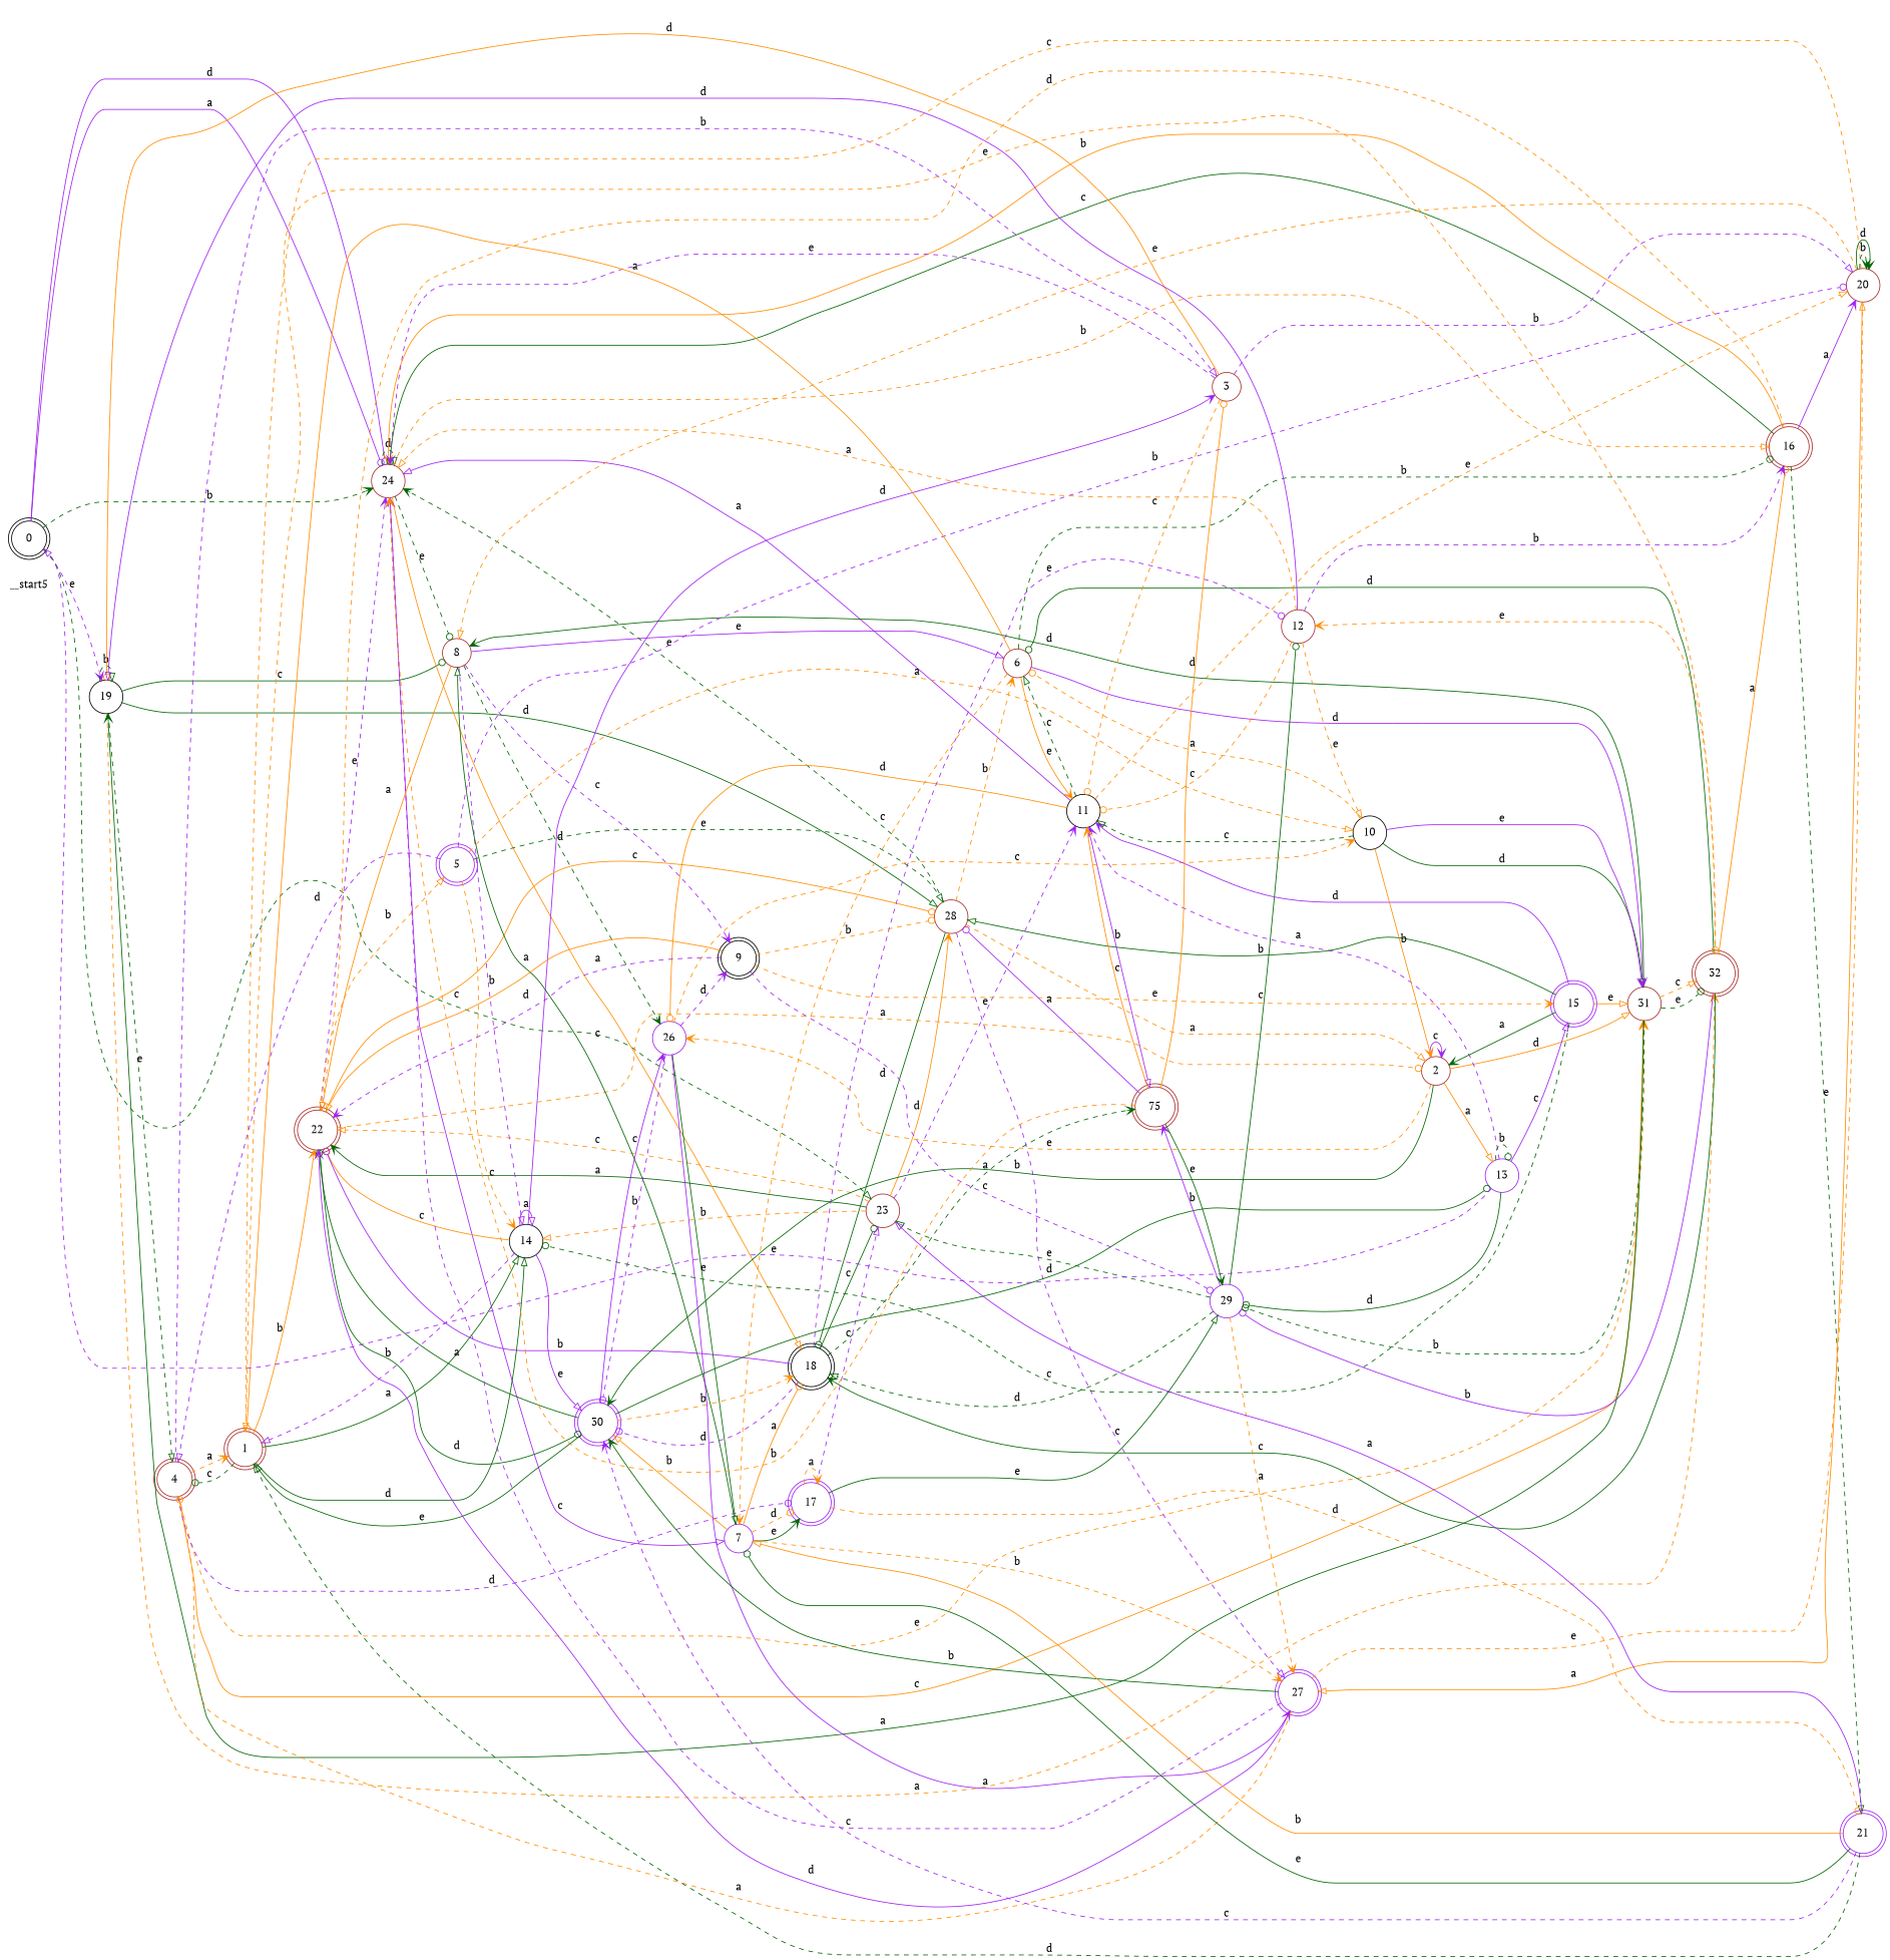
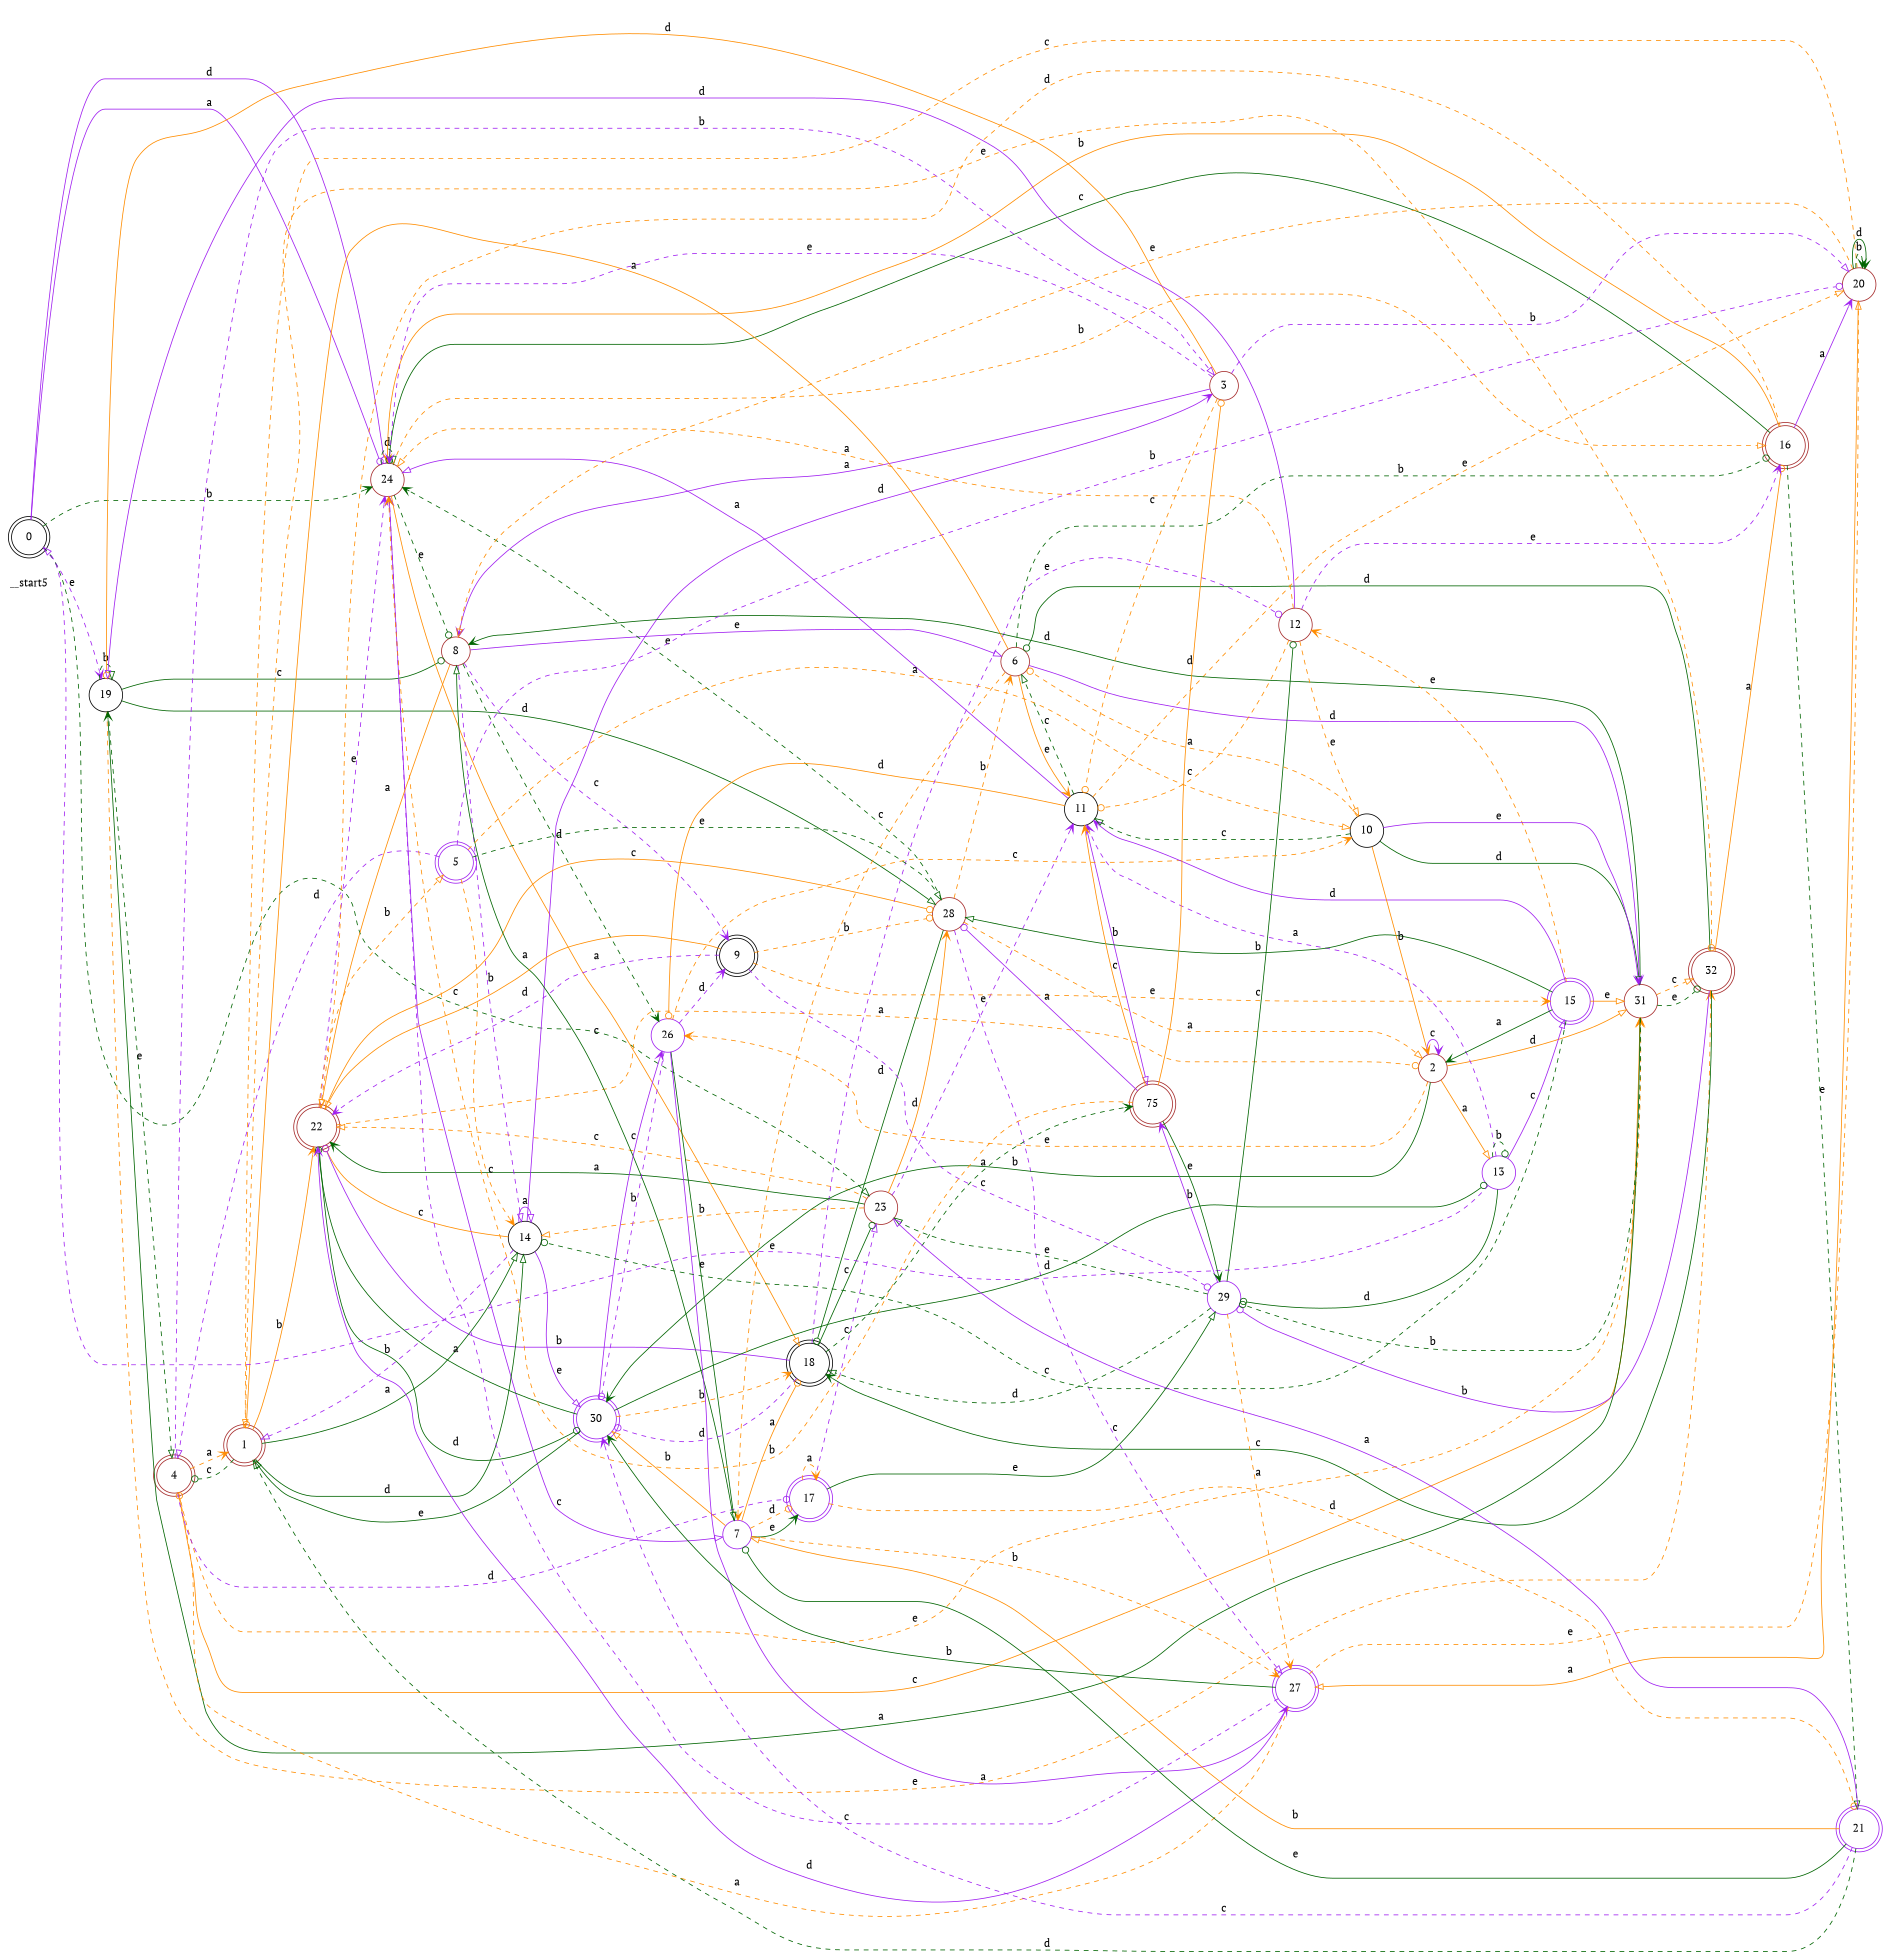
  digraph {
    fontname="PT Serif"
    rankdir=LR
    node [color=brown fontname="PT Serif" shape=circle fillcolor=white style=filled]
    edge [arrowhead=onormal color=darkorange fontname="PT Serif" style=dashed]
    n1 [color=purple label=__start5 shape=none fillcolor="" style=""]
    n2 [color=black label=0 shape=doublecircle style="rounded,filled"]
    n3 [color=black label=19]
    n4 [label=23]
    n5 [label=24]
    n6 [label=4 shape=doublecircle style="rounded,filled"]
    n7 [label=32 shape=doublecircle style="rounded,filled"]
    n8 [label=8]
    n9 [label=28]
    n10 [color=black label=14]
    n11 [label=22 shape=doublecircle style="rounded,filled"]
    n12 [color=black label=11]
    n13 [color=purple label=7]
    n14 [label=16 shape=doublecircle style="rounded,filled"]
    n15 [color=black label=18 shape=doublecircle style="rounded,filled"]
    n16 [label=1 shape=doublecircle style="rounded,filled"]
    n17 [label=31]
    n18 [label=3]
    n19 [color=purple label=17 shape=doublecircle style="rounded,filled"]
    n20 [color=purple label=30 shape=doublecircle style="rounded,filled"]
    n21 [label=2]
    n22 [color=purple label=5 shape=doublecircle style="rounded,filled"]
    n23 [label=6]
    n24 [color=purple label=29]
    n25 [label=12]
    n26 [color=purple label=13]
    n27 [color=purple label=26]
    n28 [color=purple label=15 shape=doublecircle style="rounded,filled"]
    n29 [color=black label=10]
    n30 [color=purple label=27 shape=doublecircle style="rounded,filled"]
    n31 [color=black label=9 shape=doublecircle style="rounded,filled"]
    n32 [label=20]
    n33 [label=75 shape=doublecircle style="rounded,filled"]
    n34 [color=purple label=21 shape=doublecircle style="rounded,filled"]
    n2 -> n3 [arrowhead=vee color=purple label=e]
    n2 -> n4 [color=darkgreen label=c]
    n2 -> n5 [arrowhead=odot color=purple label=a style=solid]
    n2 -> n5 [arrowhead=vee color=darkgreen label=b]
    n2 -> n5 [arrowhead=odot color=purple label=d style=solid]
    n3 -> n3 [color=darkgreen label=b]
    n3 -> n6 [color=darkgreen label=e]
-   n3 -> n7 [arrowhead=vee label=a]
+   n3 -> n7 [arrowhead=vee label=e]
    n3 -> n8 [arrowhead=odot color=darkgreen label=c style=solid]
    n3 -> n9 [color=darkgreen label=d style=solid]
    n4 -> n9 [arrowhead=vee label=d style=solid]
    n4 -> n10 [label=b]
    n4 -> n11 [arrowhead=vee color=darkgreen label=a style=solid]
    n4 -> n11 [label=c]
    n4 -> n12 [arrowhead=vee color=purple label=e]
    n5 -> n5 [color=darkgreen label=d]
    n5 -> n8 [arrowhead=odot color=darkgreen label=e]
    n5 -> n13 [color=purple label=c style=solid]
    n5 -> n14 [label=b]
    n5 -> n15 [label=a style=solid]
    n6 -> n16 [arrowhead=vee label=a]
    n6 -> n17 [arrowhead=vee label=c style=solid]
    n6 -> n17 [arrowhead=vee label=e]
    n6 -> n18 [color=purple label=b]
    n6 -> n19 [arrowhead=odot color=purple label=d]
    n7 -> n14 [arrowhead=odot label=a style=solid]
    n7 -> n15 [arrowhead=vee color=darkgreen label=c style=solid]
    n7 -> n23 [arrowhead=odot color=darkgreen label=d style=solid]
    n7 -> n24 [arrowhead=odot color=purple label=b style=solid]
-   n7 -> n25 [arrowhead=vee label=e]
+   n28 -> n25 [arrowhead=vee label=e]
    n8 -> n10 [color=purple label=b]
    n8 -> n11 [label=a style=solid]
    n8 -> n23 [color=purple label=e style=solid]
    n8 -> n27 [arrowhead=vee color=darkgreen label=d]
    n8 -> n31 [arrowhead=vee color=purple label=c]
    n9 -> n5 [arrowhead=vee color=darkgreen label=e]
    n9 -> n15 [arrowhead=odot color=darkgreen label=d style=solid]
    n9 -> n21 [label=a]
    n9 -> n23 [arrowhead=vee label=b]
    n9 -> n30 [color=purple label=c]
    n10 -> n10 [color=purple label=a style=solid]
    n10 -> n11 [arrowhead=odot label=c style=solid]
    n10 -> n16 [color=purple label=b]
    n10 -> n18 [arrowhead=vee color=purple label=d style=solid]
    n10 -> n20 [color=purple label=e style=solid]
    n11 -> n5 [arrowhead=vee color=purple label=e]
    n11 -> n9 [arrowhead=odot label=c style=solid]
    n11 -> n20 [arrowhead=odot color=darkgreen label=d style=solid]
    n11 -> n21 [arrowhead=odot label=a]
    n11 -> n22 [label=b]
    n12 -> n5 [color=purple label=a style=solid]
    n12 -> n23 [color=darkgreen label=c]
    n12 -> n27 [arrowhead=odot label=d style=solid]
    n12 -> n32 [label=e]
    n12 -> n33 [color=purple label=b style=solid]
    n13 -> n8 [color=darkgreen label=c style=solid]
    n13 -> n15 [arrowhead=odot label=a style=solid]
    n13 -> n19 [arrowhead=odot label=d]
    n13 -> n19 [arrowhead=vee color=darkgreen label=e style=solid]
    n13 -> n20 [label=b style=solid]
    n13 -> n30 [arrowhead=vee label=b]
    n14 -> n5 [arrowhead=vee label=b style=solid]
    n14 -> n5 [arrowhead=odot color=darkgreen label=c style=solid]
    n14 -> n11 [label=d]
    n14 -> n32 [arrowhead=vee color=purple label=a style=solid]
    n14 -> n34 [color=darkgreen label=e]
    n15 -> n4 [arrowhead=odot color=darkgreen label=c style=solid]
    n15 -> n11 [arrowhead=odot color=purple label=b style=solid]
    n15 -> n20 [arrowhead=odot color=purple label=d]
    n15 -> n25 [arrowhead=odot color=purple label=e]
    n15 -> n33 [arrowhead=vee color=darkgreen label=a]
    n16 -> n6 [arrowhead=odot color=darkgreen label=c]
    n16 -> n7 [arrowhead=odot label=e]
    n16 -> n10 [color=darkgreen label=a style=solid]
    n16 -> n10 [color=darkgreen label=d style=solid]
    n16 -> n11 [arrowhead=vee label=b style=solid]
    n17 -> n3 [arrowhead=vee color=darkgreen label=a style=solid]
    n17 -> n7 [label=c]
    n17 -> n7 [arrowhead=odot color=darkgreen label=e]
    n17 -> n8 [arrowhead=vee color=darkgreen label=d style=solid]
    n17 -> n24 [arrowhead=odot color=darkgreen label=b]
    n18 -> n3 [arrowhead=odot label=d style=solid]
    n18 -> n5 [arrowhead=vee color=purple label=e]
+   n18 -> n8 [arrowhead=vee color=purple label=a style=solid]
    n18 -> n12 [arrowhead=odot label=c]
    n18 -> n32 [color=purple label=b]
    n19 -> n4 [color=purple label=c]
    n19 -> n19 [arrowhead=vee label=a]
    n19 -> n24 [color=darkgreen label=e style=solid]
    n19 -> n34 [arrowhead=odot label=d]
    n20 -> n11 [arrowhead=odot color=darkgreen label=a style=solid]
    n20 -> n15 [arrowhead=vee label=b]
    n20 -> n16 [color=darkgreen label=e style=solid]
    n20 -> n26 [arrowhead=odot color=darkgreen label=d style=solid]
    n20 -> n27 [arrowhead=vee color=purple label=c style=solid]
    n21 -> n17 [label=d style=solid]
    n21 -> n20 [arrowhead=vee color=darkgreen label=b style=solid]
    n21 -> n21 [arrowhead=vee color=purple label=c style=solid]
    n21 -> n26 [label=a style=solid]
    n21 -> n27 [arrowhead=vee label=e]
    n22 -> n6 [color=purple label=d]
    n22 -> n9 [color=darkgreen label=e]
    n22 -> n10 [arrowhead=vee label=c]
    n22 -> n29 [label=a]
    n22 -> n32 [arrowhead=odot color=purple label=b]
    n23 -> n12 [arrowhead=vee label=e style=solid]
    n23 -> n13 [arrowhead=vee label=c]
    n23 -> n14 [arrowhead=odot color=darkgreen label=b]
    n23 -> n16 [arrowhead=odot label=a style=solid]
    n23 -> n17 [arrowhead=vee color=purple label=d style=solid]
    n24 -> n4 [color=darkgreen label=e]
    n24 -> n15 [color=darkgreen label=d]
    n24 -> n25 [arrowhead=odot color=darkgreen label=c style=solid]
    n24 -> n30 [arrowhead=vee label=a]
    n24 -> n33 [arrowhead=vee color=purple label=b style=solid]
    n25 -> n3 [color=purple label=d style=solid]
    n25 -> n5 [label=a]
    n25 -> n12 [arrowhead=odot label=c]
-   n25 -> n14 [arrowhead=vee color=purple label=b]
+   n25 -> n14 [arrowhead=vee color=purple label=e]
    n25 -> n29 [label=e]
    n26 -> n2 [color=purple label=e]
    n26 -> n12 [arrowhead=vee color=purple label=a]
    n26 -> n24 [arrowhead=odot color=darkgreen label=d style=solid]
    n26 -> n26 [arrowhead=odot color=darkgreen label=b]
    n26 -> n28 [color=purple label=c style=solid]
    n27 -> n13 [color=darkgreen label=e style=solid]
    n27 -> n20 [arrowhead=odot color=purple label=b]
    n27 -> n29 [arrowhead=vee label=c]
    n27 -> n30 [arrowhead=vee color=purple label=a style=solid]
    n27 -> n31 [arrowhead=vee color=purple label=d]
    n28 -> n9 [color=darkgreen label=b style=solid]
    n28 -> n10 [arrowhead=odot color=darkgreen label=c]
    n28 -> n12 [arrowhead=vee color=purple label=d style=solid]
    n28 -> n17 [label=e style=solid]
    n28 -> n21 [arrowhead=vee color=darkgreen label=a style=solid]
    n29 -> n12 [color=darkgreen label=c]
    n29 -> n17 [color=darkgreen label=d style=solid]
    n29 -> n17 [arrowhead=vee color=purple label=e style=solid]
    n29 -> n21 [arrowhead=vee label=b style=solid]
    n29 -> n23 [arrowhead=odot label=a]
    n30 -> n5 [arrowhead=vee color=purple label=c]
    n30 -> n6 [arrowhead=odot label=a]
    n30 -> n11 [arrowhead=vee color=purple label=d style=solid]
    n30 -> n20 [arrowhead=vee color=darkgreen label=b style=solid]
    n30 -> n32 [label=e]
    n31 -> n9 [arrowhead=odot label=b]
    n31 -> n11 [label=a style=solid]
    n31 -> n11 [arrowhead=vee color=purple label=d]
    n31 -> n24 [arrowhead=odot color=purple label=c]
    n31 -> n28 [arrowhead=vee label=e]
    n32 -> n8 [label=e]
    n32 -> n16 [label=c]
    n32 -> n30 [label=a style=solid]
    n32 -> n32 [arrowhead=vee color=darkgreen label=b]
    n32 -> n32 [arrowhead=vee color=darkgreen label=d style=solid]
    n33 -> n5 [arrowhead=vee label=b]
    n33 -> n9 [arrowhead=odot color=purple label=a style=solid]
    n33 -> n12 [arrowhead=vee label=c style=solid]
    n33 -> n18 [arrowhead=odot label=d style=solid]
    n33 -> n24 [arrowhead=vee color=darkgreen label=e style=solid]
    n34 -> n4 [color=purple label=a style=solid]
    n34 -> n13 [label=b style=solid]
    n34 -> n13 [arrowhead=odot color=darkgreen label=e style=solid]
    n34 -> n16 [color=darkgreen label=d]
    n34 -> n20 [arrowhead=vee color=purple label=c]
  }
